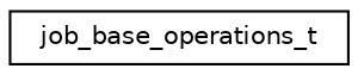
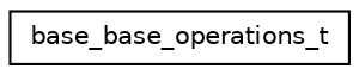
  digraph {
    rankdir=TB
-   n1 [color=black fillcolor=white fontname=Helvetica fontsize=10 height=0.2 label=job_base_operations_t shape=record style=filled width=0.4]
+   n1 [color=black fillcolor=white fontname=Helvetica fontsize=10 height=0.2 label=base_base_operations_t shape=record style=filled width=0.4]
  }
